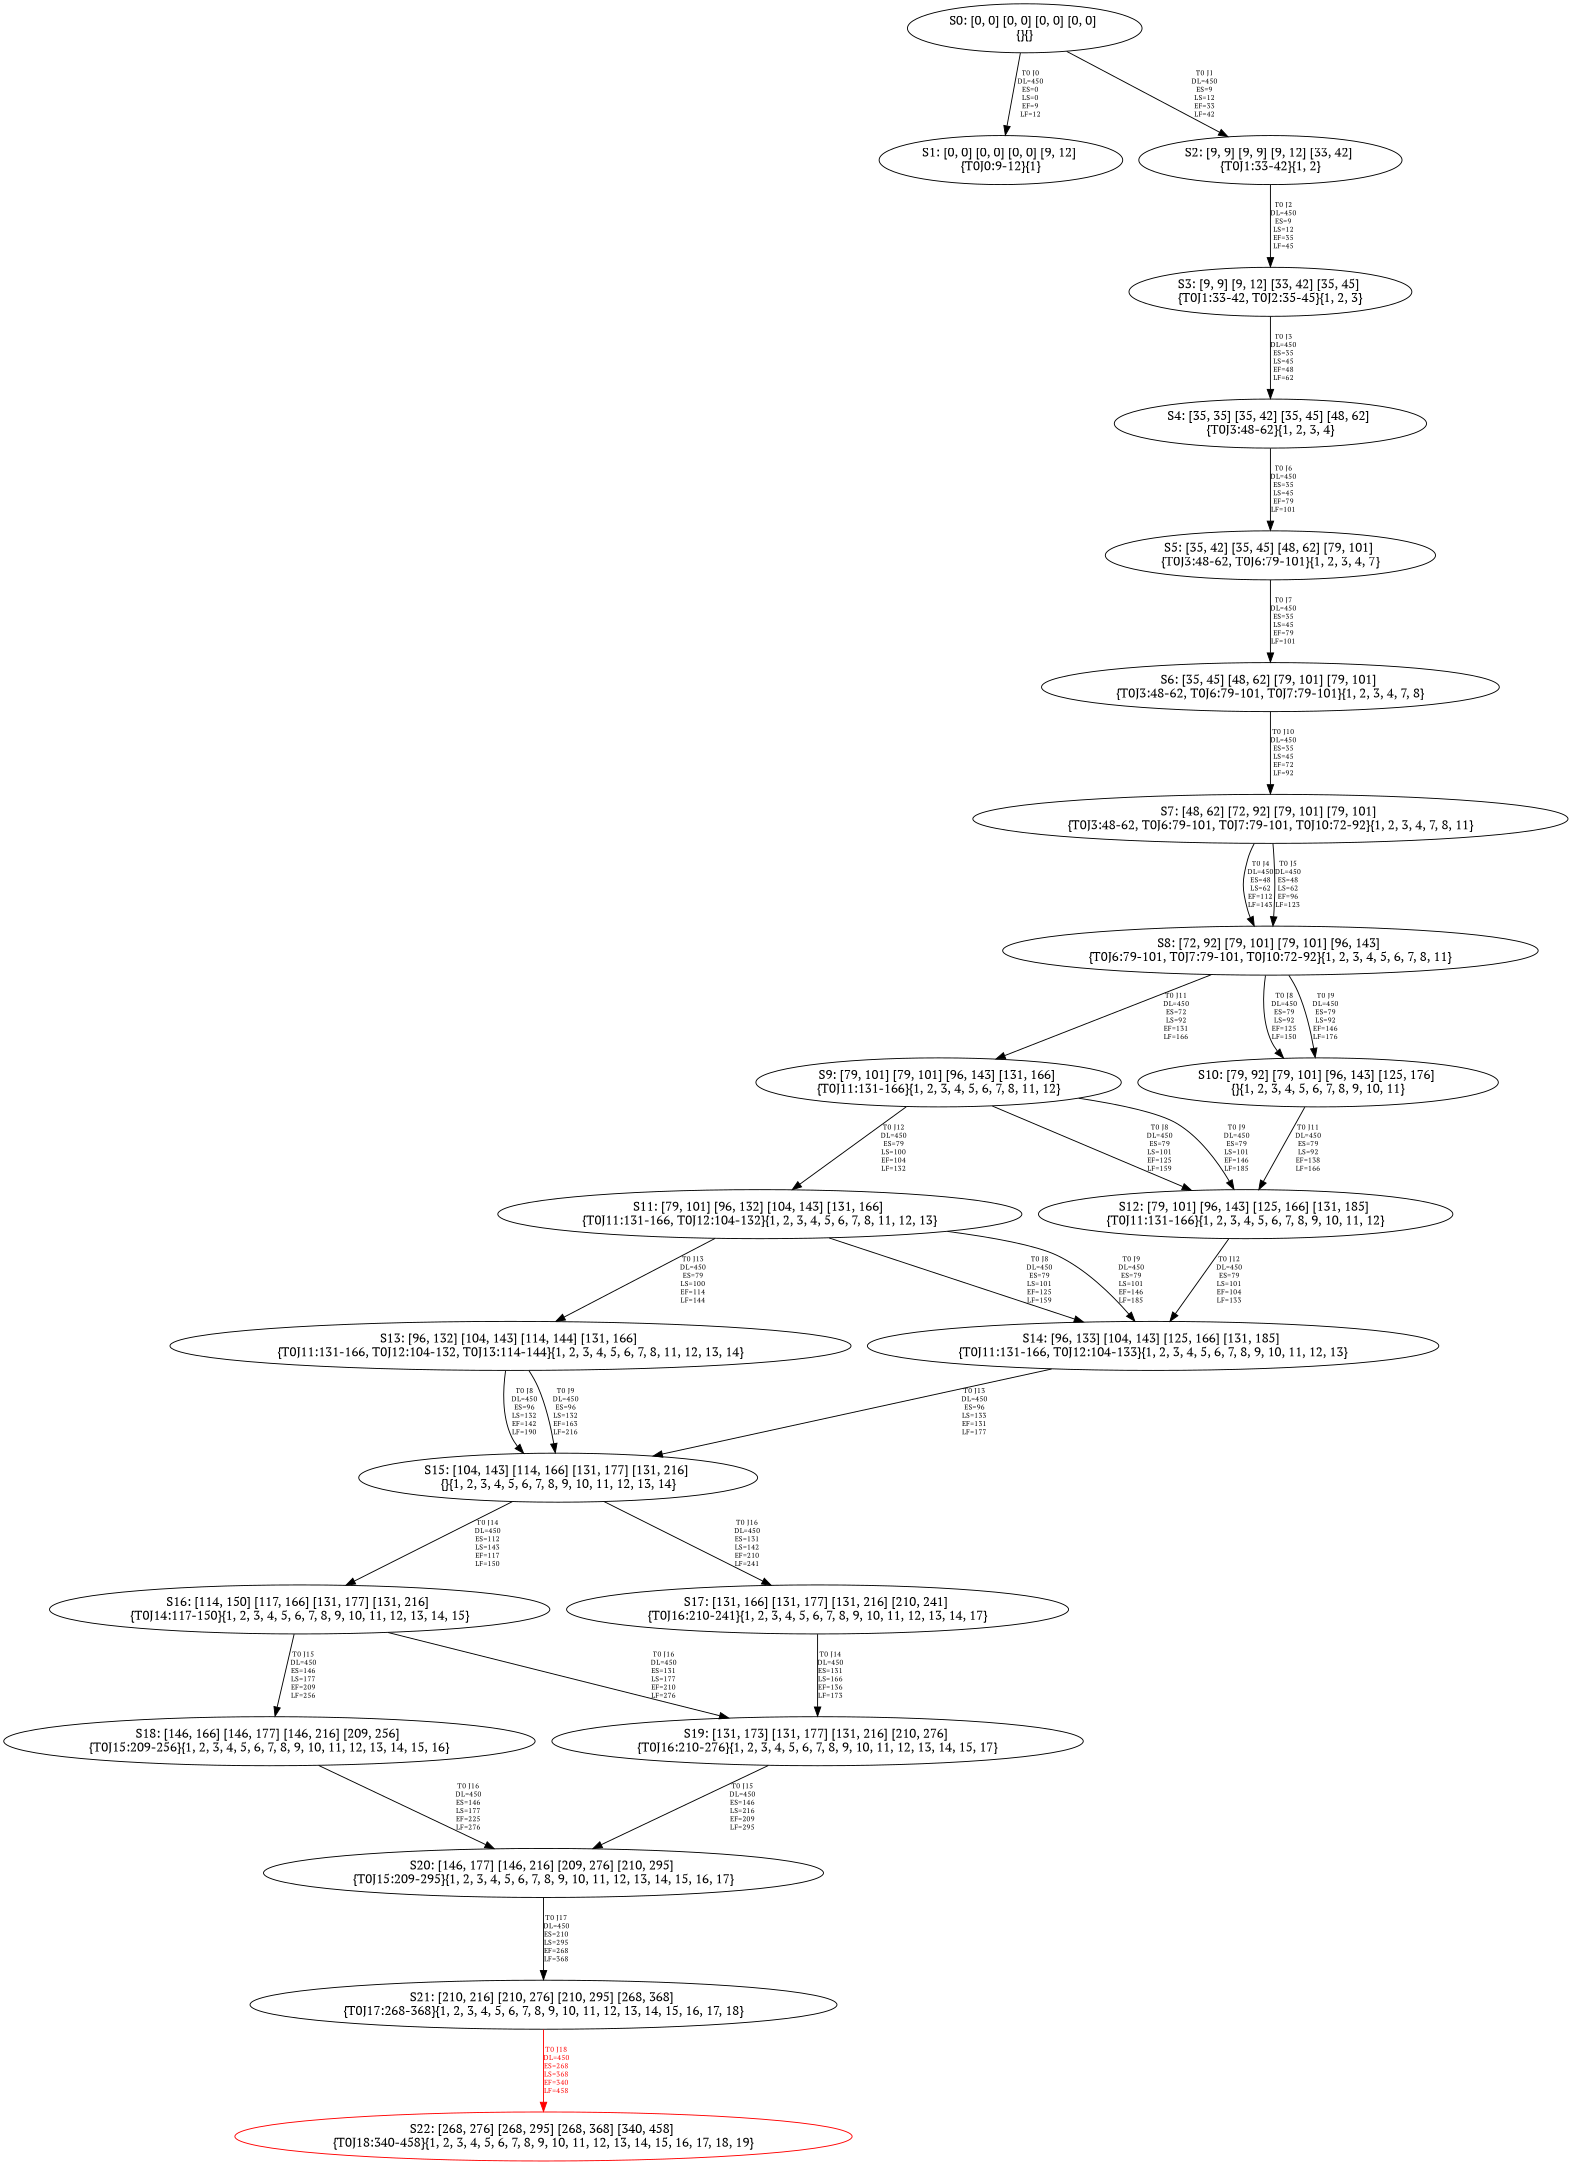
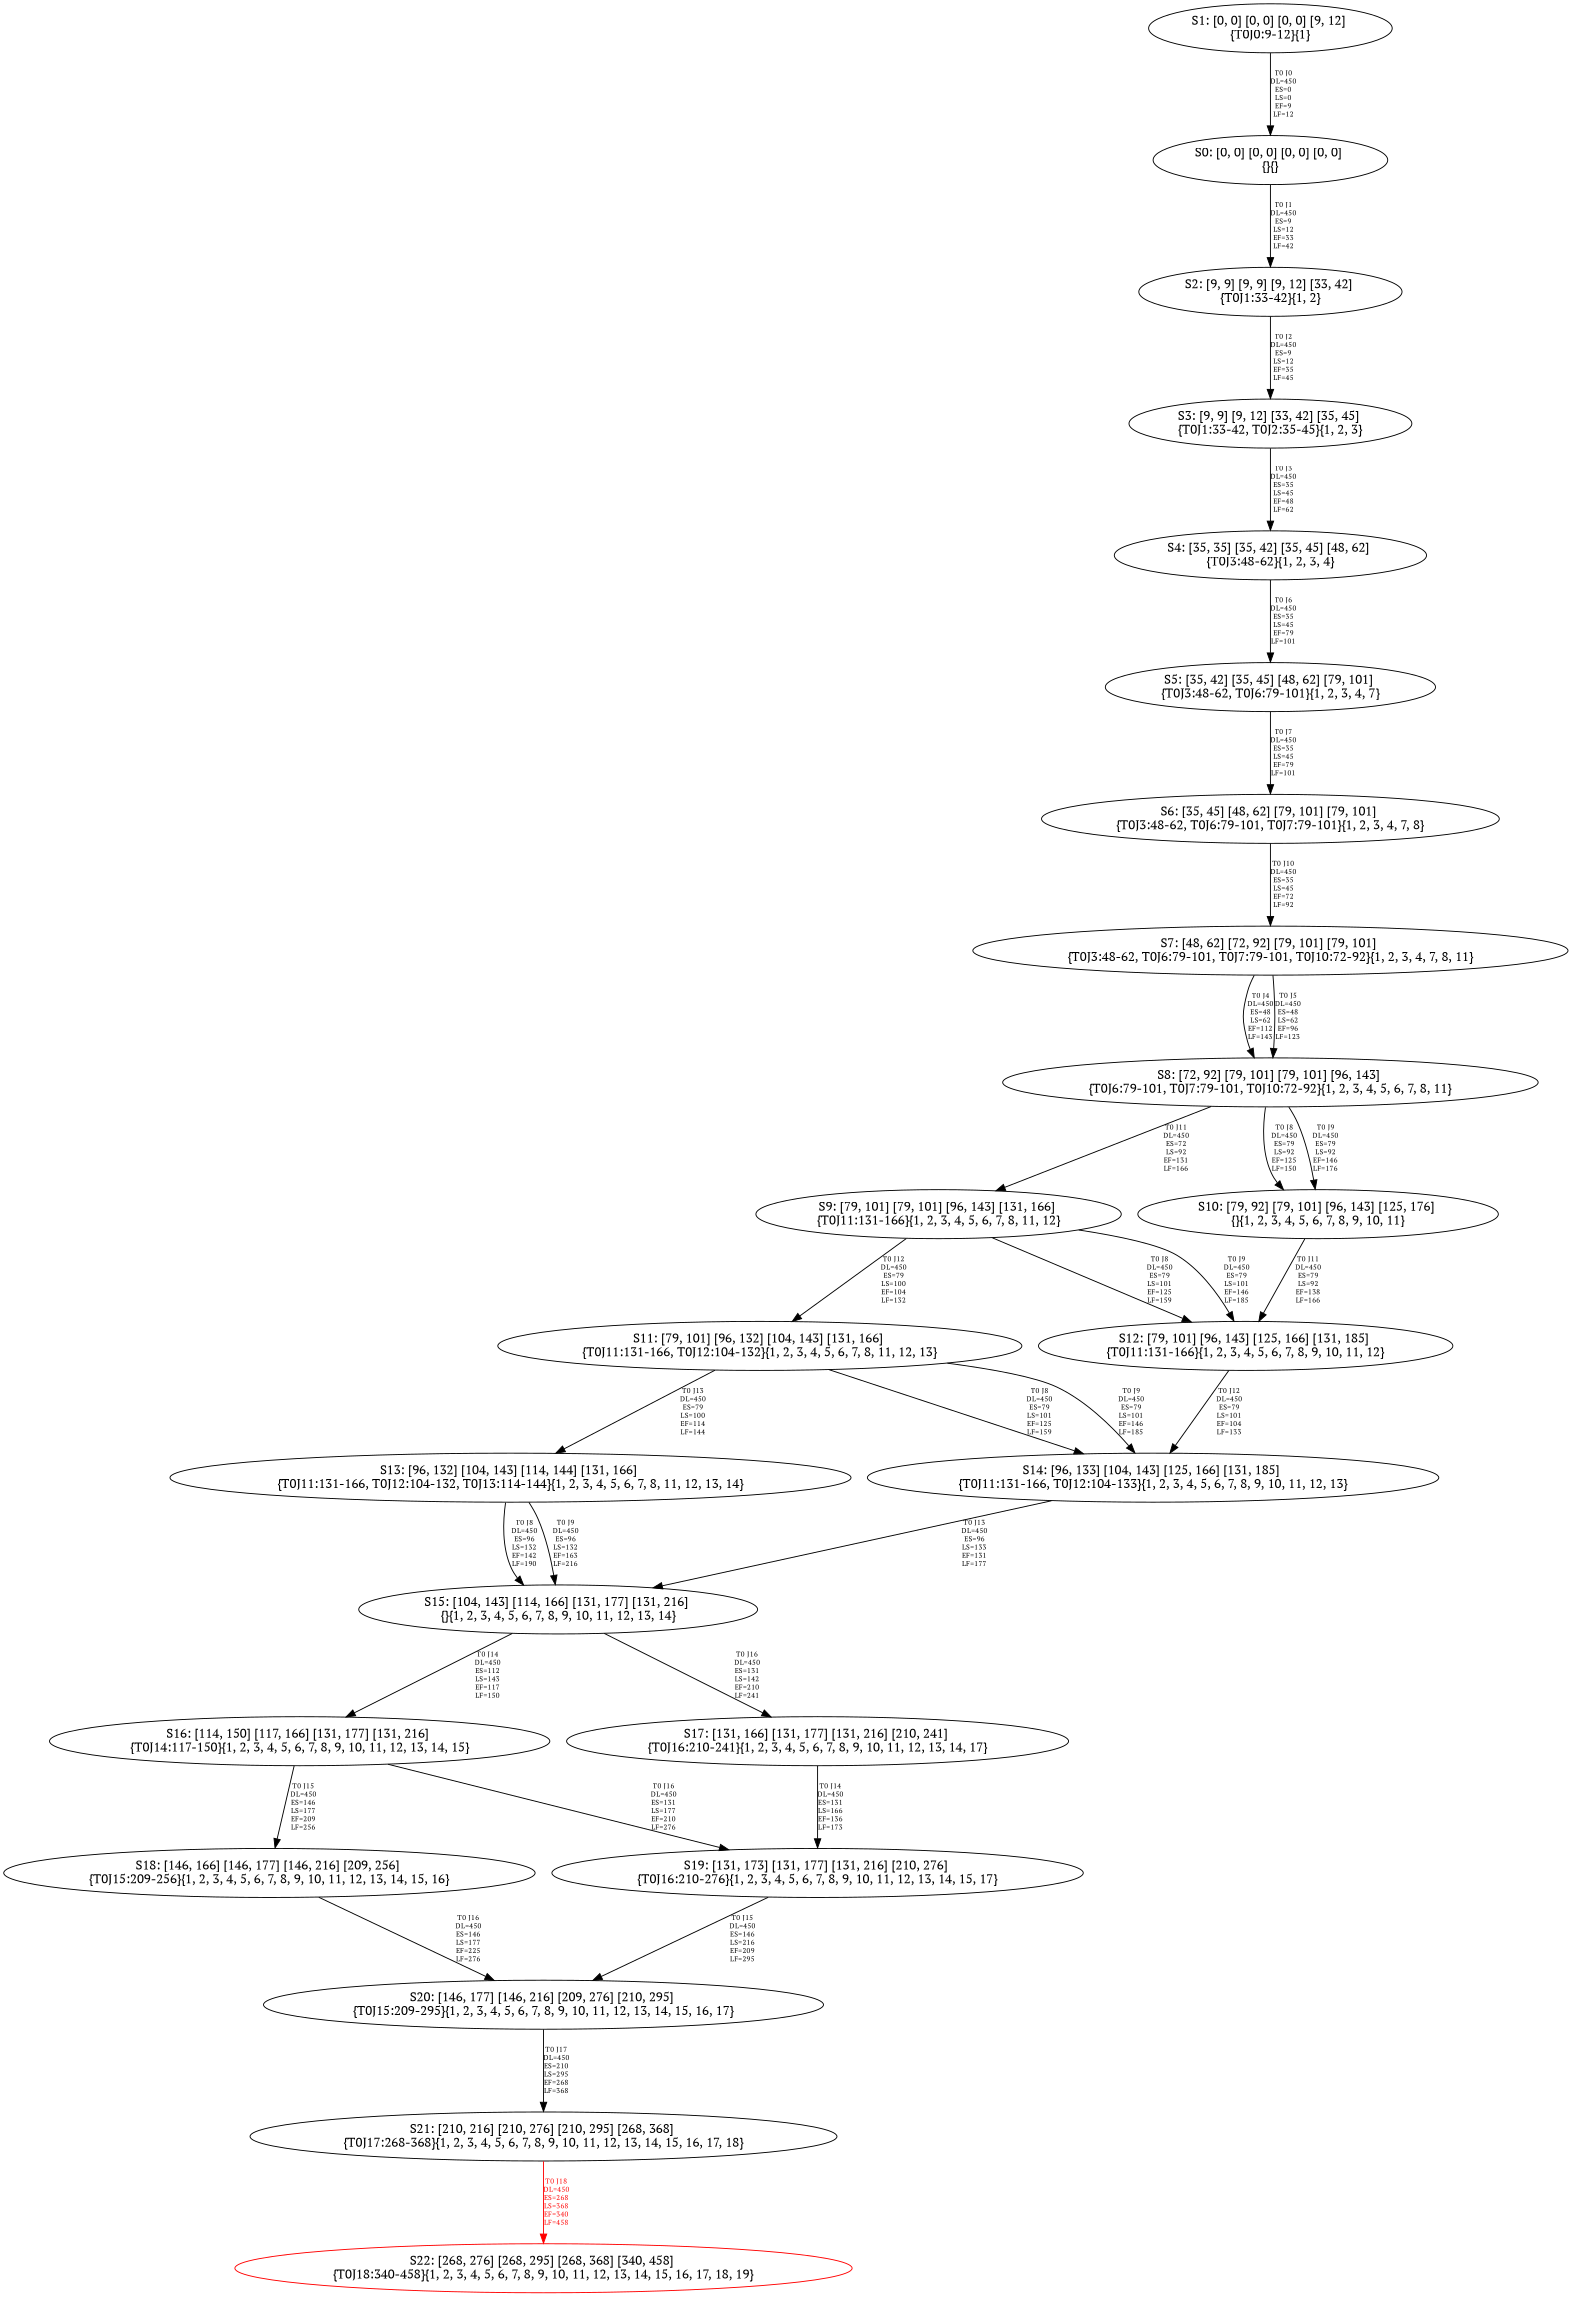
  digraph {
    fontname="PT Serif"
    node [fontname="PT Serif"]
    edge [fontname="PT Serif" fontsize=8]
    n1 [label="S0: [0, 0] [0, 0] [0, 0] [0, 0] \n{}{}"]
    n2 [label="S1: [0, 0] [0, 0] [0, 0] [9, 12] \n{T0J0:9-12}{1}"]
    n3 [label="S2: [9, 9] [9, 9] [9, 12] [33, 42] \n{T0J1:33-42}{1, 2}"]
    n4 [label="S3: [9, 9] [9, 12] [33, 42] [35, 45] \n{T0J1:33-42, T0J2:35-45}{1, 2, 3}"]
    n5 [label="S4: [35, 35] [35, 42] [35, 45] [48, 62] \n{T0J3:48-62}{1, 2, 3, 4}"]
    n6 [label="S5: [35, 42] [35, 45] [48, 62] [79, 101] \n{T0J3:48-62, T0J6:79-101}{1, 2, 3, 4, 7}"]
    n7 [label="S6: [35, 45] [48, 62] [79, 101] [79, 101] \n{T0J3:48-62, T0J6:79-101, T0J7:79-101}{1, 2, 3, 4, 7, 8}"]
    n8 [label="S7: [48, 62] [72, 92] [79, 101] [79, 101] \n{T0J3:48-62, T0J6:79-101, T0J7:79-101, T0J10:72-92}{1, 2, 3, 4, 7, 8, 11}"]
    n9 [label="S8: [72, 92] [79, 101] [79, 101] [96, 143] \n{T0J6:79-101, T0J7:79-101, T0J10:72-92}{1, 2, 3, 4, 5, 6, 7, 8, 11}"]
    n10 [label="S9: [79, 101] [79, 101] [96, 143] [131, 166] \n{T0J11:131-166}{1, 2, 3, 4, 5, 6, 7, 8, 11, 12}"]
    n11 [label="S10: [79, 92] [79, 101] [96, 143] [125, 176] \n{}{1, 2, 3, 4, 5, 6, 7, 8, 9, 10, 11}"]
    n12 [label="S11: [79, 101] [96, 132] [104, 143] [131, 166] \n{T0J11:131-166, T0J12:104-132}{1, 2, 3, 4, 5, 6, 7, 8, 11, 12, 13}"]
    n13 [label="S12: [79, 101] [96, 143] [125, 166] [131, 185] \n{T0J11:131-166}{1, 2, 3, 4, 5, 6, 7, 8, 9, 10, 11, 12}"]
    n14 [label="S13: [96, 132] [104, 143] [114, 144] [131, 166] \n{T0J11:131-166, T0J12:104-132, T0J13:114-144}{1, 2, 3, 4, 5, 6, 7, 8, 11, 12, 13, 14}"]
    n15 [label="S14: [96, 133] [104, 143] [125, 166] [131, 185] \n{T0J11:131-166, T0J12:104-133}{1, 2, 3, 4, 5, 6, 7, 8, 9, 10, 11, 12, 13}"]
    n16 [label="S15: [104, 143] [114, 166] [131, 177] [131, 216] \n{}{1, 2, 3, 4, 5, 6, 7, 8, 9, 10, 11, 12, 13, 14}"]
    n17 [label="S16: [114, 150] [117, 166] [131, 177] [131, 216] \n{T0J14:117-150}{1, 2, 3, 4, 5, 6, 7, 8, 9, 10, 11, 12, 13, 14, 15}"]
    n18 [label="S17: [131, 166] [131, 177] [131, 216] [210, 241] \n{T0J16:210-241}{1, 2, 3, 4, 5, 6, 7, 8, 9, 10, 11, 12, 13, 14, 17}"]
    n19 [label="S18: [146, 166] [146, 177] [146, 216] [209, 256] \n{T0J15:209-256}{1, 2, 3, 4, 5, 6, 7, 8, 9, 10, 11, 12, 13, 14, 15, 16}"]
    n20 [label="S19: [131, 173] [131, 177] [131, 216] [210, 276] \n{T0J16:210-276}{1, 2, 3, 4, 5, 6, 7, 8, 9, 10, 11, 12, 13, 14, 15, 17}"]
    n21 [label="S20: [146, 177] [146, 216] [209, 276] [210, 295] \n{T0J15:209-295}{1, 2, 3, 4, 5, 6, 7, 8, 9, 10, 11, 12, 13, 14, 15, 16, 17}"]
    n22 [label="S21: [210, 216] [210, 276] [210, 295] [268, 368] \n{T0J17:268-368}{1, 2, 3, 4, 5, 6, 7, 8, 9, 10, 11, 12, 13, 14, 15, 16, 17, 18}"]
    n23 [color=Red label="S22: [268, 276] [268, 295] [268, 368] [340, 458] \n{T0J18:340-458}{1, 2, 3, 4, 5, 6, 7, 8, 9, 10, 11, 12, 13, 14, 15, 16, 17, 18, 19}"]
-   n1 -> n2 [label="T0 J0\nDL=450\nES=0\nLS=0\nEF=9\nLF=12"]
+   n2 -> n1 [label="T0 J0\nDL=450\nES=0\nLS=0\nEF=9\nLF=12"]
    n1 -> n3 [label="T0 J1\nDL=450\nES=9\nLS=12\nEF=33\nLF=42"]
    n3 -> n4 [label="T0 J2\nDL=450\nES=9\nLS=12\nEF=35\nLF=45"]
    n4 -> n5 [label="T0 J3\nDL=450\nES=35\nLS=45\nEF=48\nLF=62"]
    n5 -> n6 [label="T0 J6\nDL=450\nES=35\nLS=45\nEF=79\nLF=101"]
    n6 -> n7 [label="T0 J7\nDL=450\nES=35\nLS=45\nEF=79\nLF=101"]
    n7 -> n8 [label="T0 J10\nDL=450\nES=35\nLS=45\nEF=72\nLF=92"]
    n8 -> n9 [label="T0 J4\nDL=450\nES=48\nLS=62\nEF=112\nLF=143"]
    n8 -> n9 [label="T0 J5\nDL=450\nES=48\nLS=62\nEF=96\nLF=123"]
    n9 -> n10 [label="T0 J11\nDL=450\nES=72\nLS=92\nEF=131\nLF=166"]
    n9 -> n11 [label="T0 J8\nDL=450\nES=79\nLS=92\nEF=125\nLF=150"]
    n9 -> n11 [label="T0 J9\nDL=450\nES=79\nLS=92\nEF=146\nLF=176"]
    n10 -> n12 [label="T0 J12\nDL=450\nES=79\nLS=100\nEF=104\nLF=132"]
    n10 -> n13 [label="T0 J8\nDL=450\nES=79\nLS=101\nEF=125\nLF=159"]
    n10 -> n13 [label="T0 J9\nDL=450\nES=79\nLS=101\nEF=146\nLF=185"]
    n11 -> n13 [label="T0 J11\nDL=450\nES=79\nLS=92\nEF=138\nLF=166"]
    n12 -> n14 [label="T0 J13\nDL=450\nES=79\nLS=100\nEF=114\nLF=144"]
    n12 -> n15 [label="T0 J8\nDL=450\nES=79\nLS=101\nEF=125\nLF=159"]
    n12 -> n15 [label="T0 J9\nDL=450\nES=79\nLS=101\nEF=146\nLF=185"]
    n13 -> n15 [label="T0 J12\nDL=450\nES=79\nLS=101\nEF=104\nLF=133"]
    n14 -> n16 [label="T0 J8\nDL=450\nES=96\nLS=132\nEF=142\nLF=190"]
    n14 -> n16 [label="T0 J9\nDL=450\nES=96\nLS=132\nEF=163\nLF=216"]
    n15 -> n16 [label="T0 J13\nDL=450\nES=96\nLS=133\nEF=131\nLF=177"]
    n16 -> n17 [label="T0 J14\nDL=450\nES=112\nLS=143\nEF=117\nLF=150"]
    n16 -> n18 [label="T0 J16\nDL=450\nES=131\nLS=142\nEF=210\nLF=241"]
    n17 -> n19 [label="T0 J15\nDL=450\nES=146\nLS=177\nEF=209\nLF=256"]
    n17 -> n20 [label="T0 J16\nDL=450\nES=131\nLS=177\nEF=210\nLF=276"]
    n18 -> n20 [label="T0 J14\nDL=450\nES=131\nLS=166\nEF=136\nLF=173"]
    n19 -> n21 [label="T0 J16\nDL=450\nES=146\nLS=177\nEF=225\nLF=276"]
    n20 -> n21 [label="T0 J15\nDL=450\nES=146\nLS=216\nEF=209\nLF=295"]
    n21 -> n22 [label="T0 J17\nDL=450\nES=210\nLS=295\nEF=268\nLF=368"]
    n22 -> n23 [color=Red fontcolor=Red label="T0 J18\nDL=450\nES=268\nLS=368\nEF=340\nLF=458"]
  }
